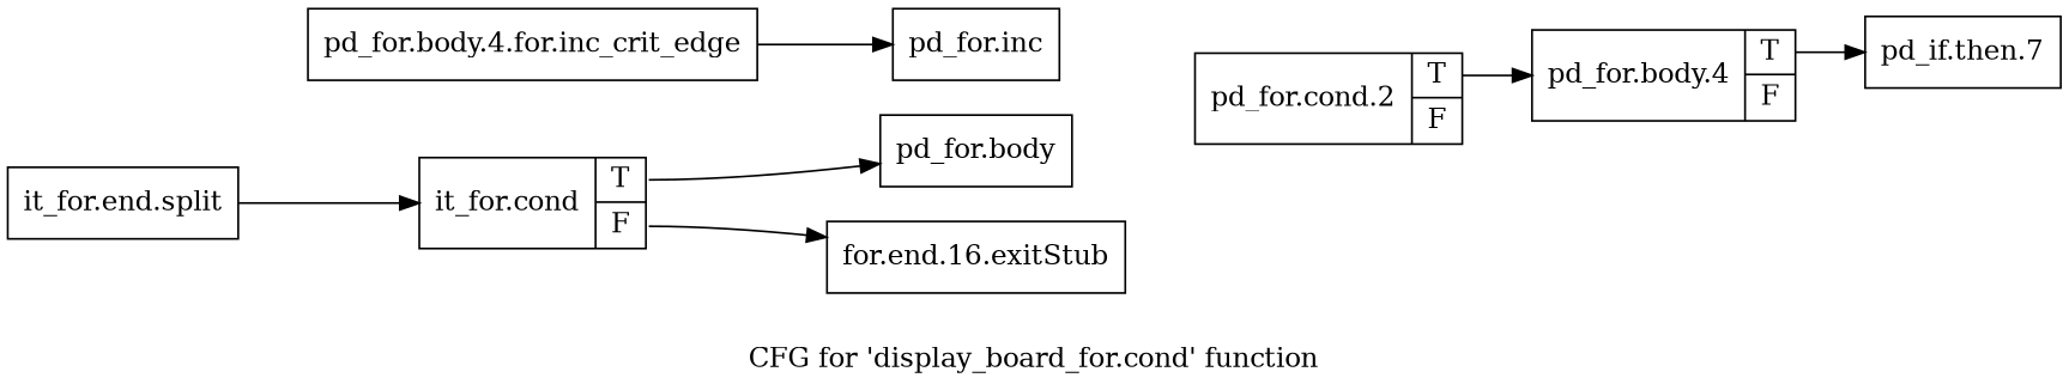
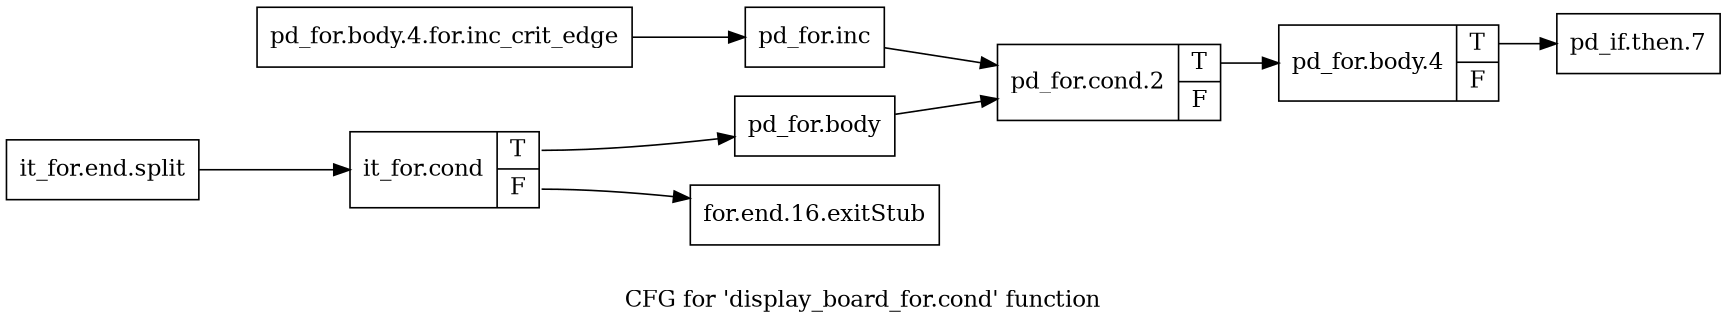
  digraph {
    label="CFG for 'display_board_for.cond' function"
    rankdir=LR
    node [shape=record]
    n1 [label="{it_for.cond|{<s0>T|<s1>F}}"]
    n2 [label="{for.end.16.exitStub}"]
    n3 [label="{pd_for.body}"]
    n4 [label="{pd_for.cond.2|{<s0>T|<s1>F}}"]
    n5 [label="{pd_for.body.4|{<s0>T|<s1>F}}"]
    n6 [label="{pd_if.then.7}"]
    n7 [label="{pd_for.body.4.for.inc_crit_edge}"]
    n8 [label="{pd_for.inc}"]
    n9 [label="{it_for.end.split}"]
    n1 -> n2 [tailport=s1]
    n1 -> n3 [tailport=s0]
+   n3 -> n4
    n4 -> n5 [tailport=s0]
    n5 -> n6 [tailport=s0]
    n7 -> n8
+   n8 -> n4
    n9 -> n1
  }
